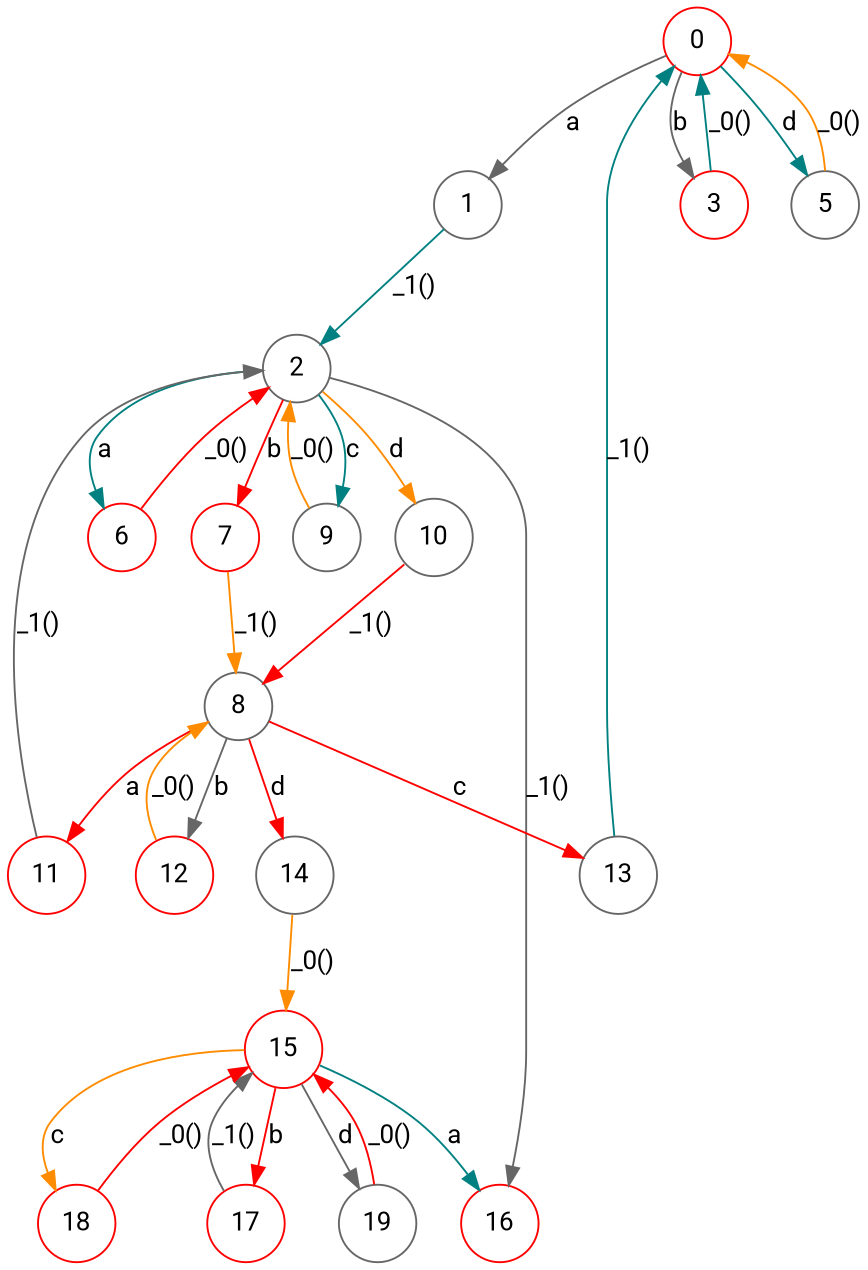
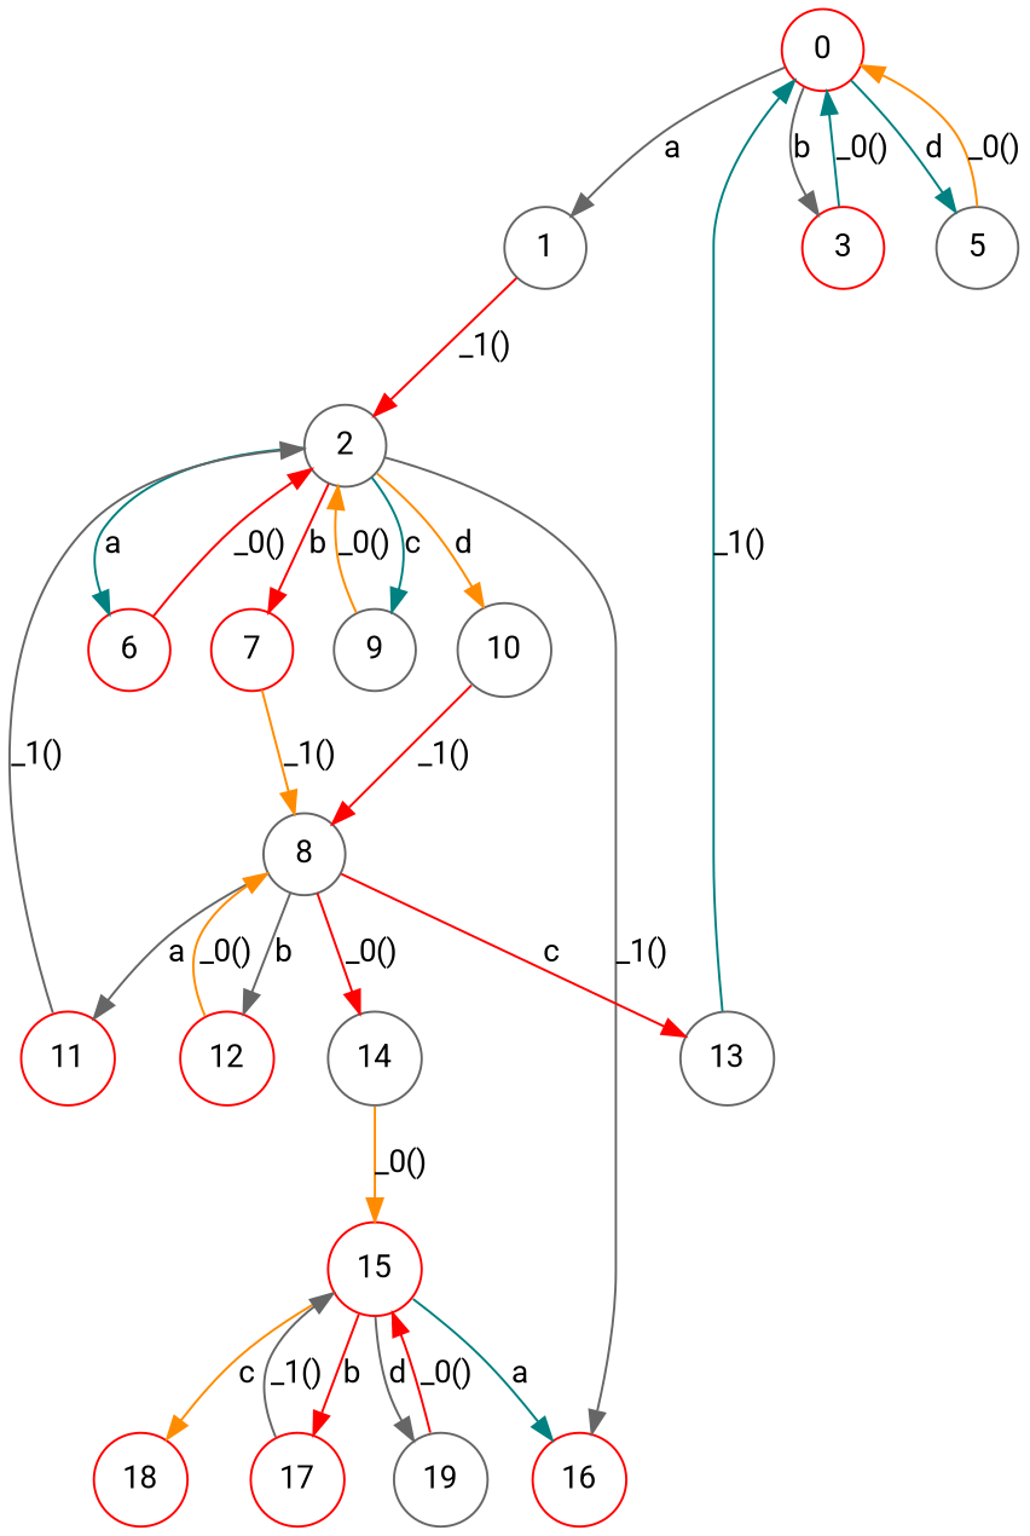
  digraph {
    fontname=Roboto
    node [color=red fontname=Roboto shape=circle]
    edge [color=red fontname=Roboto]
    n1 [label=0]
    n2 [color=gray40 label=1]
    n3 [label=3]
    n4 [color=gray40 label=5]
    n5 [color=gray40 label=2]
    n6 [label=6]
    n7 [label=7]
    n8 [color=gray40 label=9]
    n9 [color=gray40 label=10]
    n10 [label=16]
    n11 [color=gray40 label=8]
    n12 [label=11]
    n13 [label=12]
    n14 [color=gray40 label=13]
    n15 [color=gray40 label=14]
    n16 [label=15]
    n17 [label=17]
    n18 [label=18]
    n19 [color=gray40 label=19]
    n1 -> n2 [color=gray40 label=a]
    n1 -> n3 [color=gray40 label=b]
    n1 -> n4 [color=teal label=d]
-   n2 -> n5 [color=teal label="_1()"]
+   n2 -> n5 [label="_1()"]
    n3 -> n1 [color=teal label="_0()"]
    n4 -> n1 [color=darkorange label="_0()"]
    n5 -> n6 [color=teal label=a]
    n5 -> n7 [label=b]
    n5 -> n8 [color=teal label=c]
    n5 -> n9 [color=darkorange label=d]
    n5 -> n10 [color=gray40 label="_1()"]
    n6 -> n5 [label="_0()"]
    n7 -> n11 [color=darkorange label="_1()"]
    n8 -> n5 [color=darkorange label="_0()"]
    n9 -> n11 [label="_1()"]
-   n11 -> n12 [label=a]
+   n11 -> n12 [color=gray40 label=a]
    n11 -> n13 [color=gray40 label=b]
    n11 -> n14 [label=c]
-   n11 -> n15 [label=d]
+   n11 -> n15 [label="_0()"]
    n12 -> n5 [color=gray40 label="_1()"]
    n13 -> n11 [color=darkorange label="_0()"]
    n14 -> n1 [color=teal label="_1()"]
    n15 -> n16 [color=darkorange label="_0()"]
    n16 -> n10 [color=teal label=a]
    n16 -> n17 [label=b]
    n16 -> n18 [color=darkorange label=c]
    n16 -> n19 [color=gray40 label=d]
    n17 -> n16 [color=gray40 label="_1()"]
-   n18 -> n16 [label="_0()"]
    n19 -> n16 [label="_0()"]
  }
